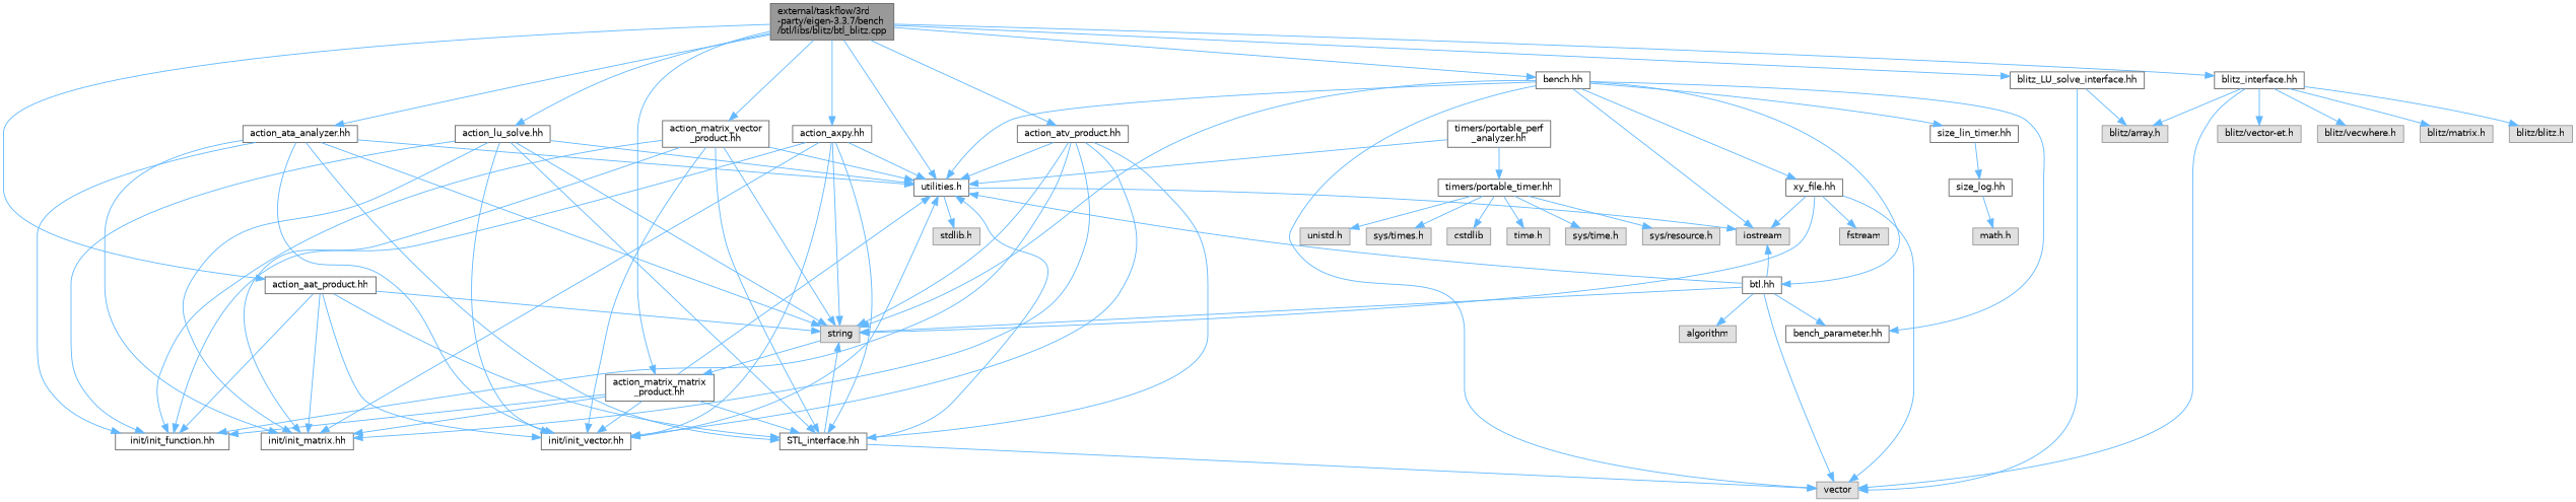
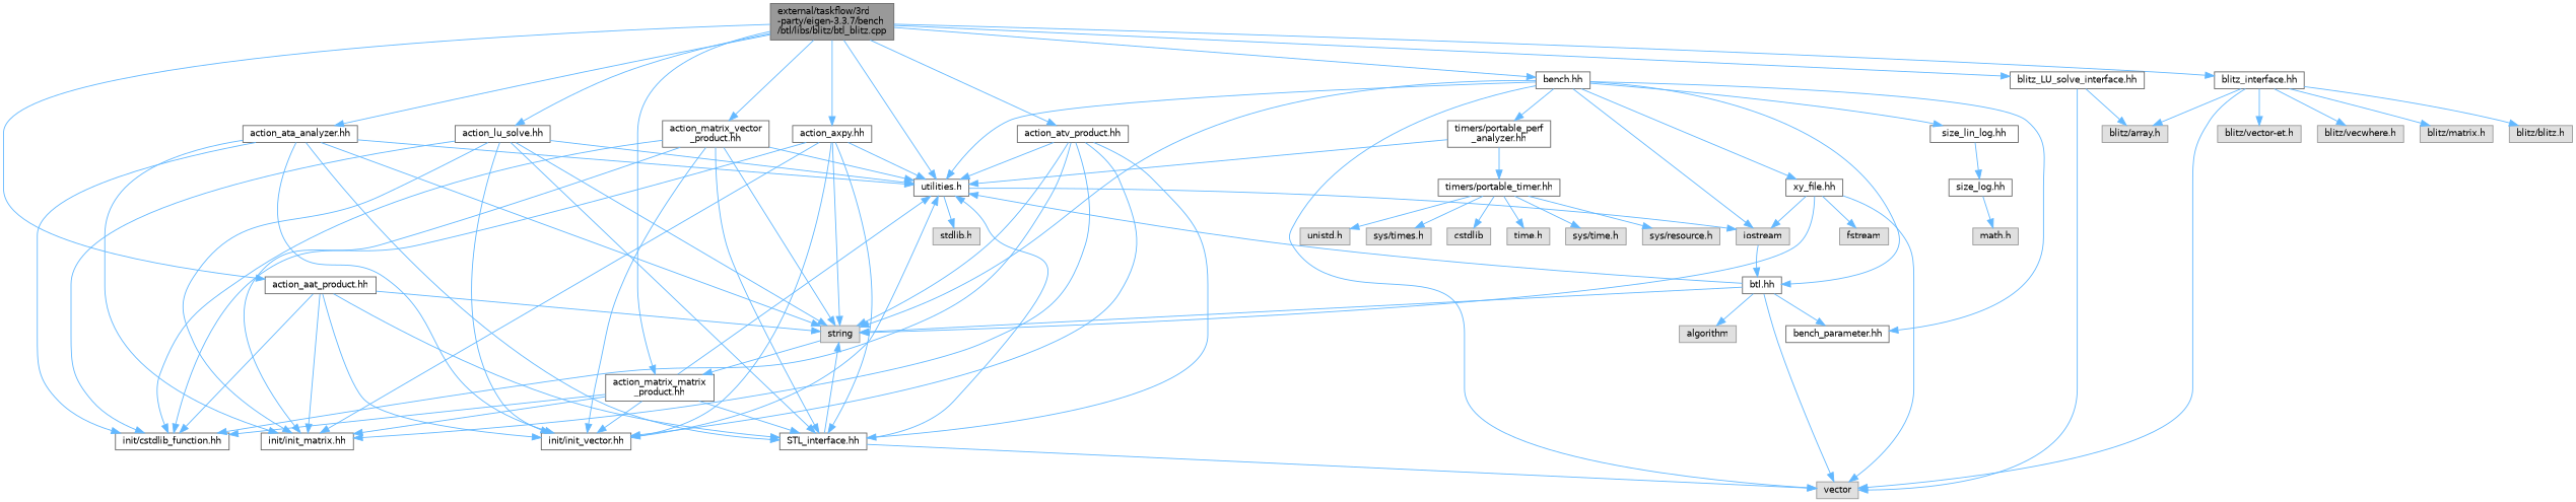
  digraph {
    node [color=grey40 fillcolor=white fontname=Helvetica fontsize=10 shape=box style=filled]
    edge [color=steelblue1 fontname=Helvetica fontsize=10 labelfontname=Helvetica labelfontsize=10 style=solid]
    n1 [color=gray40 fillcolor=grey60 fontcolor=black height=0.2 label="external/taskflow/3rd\l-party/eigen-3.3.7/bench\l/btl/libs/blitz/btl_blitz.cpp" width=0.4]
    n2 [height=0.2 label="utilities.h" width=0.4]
    n3 [height=0.2 label="blitz_interface.hh" width=0.4]
    n4 [height=0.2 label="blitz_LU_solve_interface.hh" width=0.4]
    n5 [height=0.2 label="bench.hh" width=0.4]
    n6 [height=0.2 label="action_matrix_vector\l_product.hh" width=0.4]
    n7 [height=0.2 label="action_matrix_matrix\l_product.hh" width=0.4]
    n8 [height=0.2 label="action_axpy.hh" width=0.4]
    n9 [height=0.2 label="action_lu_solve.hh" width=0.4]
    n10 [height=0.2 label="action_ata_analyzer.hh" width=0.4]
    n11 [height=0.2 label="action_aat_product.hh" width=0.4]
    n12 [height=0.2 label="action_atv_product.hh" width=0.4]
    n13 [color=grey60 fillcolor="#E0E0E0" height=0.2 label="stdlib.h" width=0.4]
    n14 [color=grey60 fillcolor="#E0E0E0" height=0.2 label=iostream width=0.4]
    n15 [color=grey60 fillcolor="#E0E0E0" height=0.2 label="blitz/blitz.h" width=0.4]
    n16 [color=grey60 fillcolor="#E0E0E0" height=0.2 label="blitz/array.h" width=0.4]
    n17 [color=grey60 fillcolor="#E0E0E0" height=0.2 label="blitz/vector-et.h" width=0.4]
    n18 [color=grey60 fillcolor="#E0E0E0" height=0.2 label="blitz/vecwhere.h" width=0.4]
    n19 [color=grey60 fillcolor="#E0E0E0" height=0.2 label="blitz/matrix.h" width=0.4]
    n20 [color=grey60 fillcolor="#E0E0E0" height=0.2 label=vector width=0.4]
    n21 [height=0.2 label="btl.hh" width=0.4]
    n22 [height=0.2 label="bench_parameter.hh" width=0.4]
    n23 [color=grey60 fillcolor="#E0E0E0" height=0.2 label=string width=0.4]
-   n24 [height=0.2 label="size_lin_timer.hh" width=0.4]
+   n24 [height=0.2 label="size_lin_log.hh" width=0.4]
    n25 [height=0.2 label="xy_file.hh" width=0.4]
    n26 [height=0.2 label="timers/portable_perf\l_analyzer.hh" width=0.4]
    n27 [height=0.2 label="STL_interface.hh" width=0.4]
-   n28 [height=0.2 label="init/init_function.hh" width=0.4]
+   n28 [height=0.2 label="init/cstdlib_function.hh" width=0.4]
    n29 [height=0.2 label="init/init_vector.hh" width=0.4]
    n30 [height=0.2 label="init/init_matrix.hh" width=0.4]
    n31 [color=grey60 fillcolor="#E0E0E0" height=0.2 label=algorithm width=0.4]
    n32 [height=0.2 label="size_log.hh" width=0.4]
    n33 [color=grey60 fillcolor="#E0E0E0" height=0.2 label=fstream width=0.4]
    n34 [height=0.2 label="timers/portable_timer.hh" width=0.4]
    n35 [color=grey60 fillcolor="#E0E0E0" height=0.2 label="math.h" width=0.4]
    n36 [color=grey60 fillcolor="#E0E0E0" height=0.2 label=cstdlib width=0.4]
    n37 [color=grey60 fillcolor="#E0E0E0" height=0.2 label="time.h" width=0.4]
    n38 [color=grey60 fillcolor="#E0E0E0" height=0.2 label="sys/time.h" width=0.4]
    n39 [color=grey60 fillcolor="#E0E0E0" height=0.2 label="sys/resource.h" width=0.4]
    n40 [color=grey60 fillcolor="#E0E0E0" height=0.2 label="unistd.h" width=0.4]
    n41 [color=grey60 fillcolor="#E0E0E0" height=0.2 label="sys/times.h" width=0.4]
    n1 -> n2
    n1 -> n3
    n1 -> n4
    n1 -> n5
    n1 -> n6
    n1 -> n7
    n1 -> n8
    n1 -> n9
    n1 -> n10
    n1 -> n11
    n1 -> n12
    n2 -> n13
    n2 -> n14
    n3 -> n15
    n3 -> n16
    n3 -> n17
    n3 -> n18
    n3 -> n19
    n3 -> n20
    n4 -> n16
    n4 -> n20
    n5 -> n2
    n5 -> n14
    n5 -> n20
    n5 -> n21
    n5 -> n22
    n5 -> n23
    n5 -> n24
    n5 -> n25
+   n5 -> n26
    n6 -> n2
    n6 -> n23
    n6 -> n27
    n6 -> n28
    n6 -> n29
    n6 -> n30
    n7 -> n2
    n7 -> n27
    n7 -> n28
    n7 -> n29
    n7 -> n30
    n8 -> n2
    n8 -> n23
    n8 -> n27
    n8 -> n28
    n8 -> n29
    n8 -> n30
    n9 -> n2
    n9 -> n23
    n9 -> n27
    n9 -> n28
    n9 -> n29
    n9 -> n30
    n10 -> n2
    n10 -> n23
    n10 -> n27
    n10 -> n28
    n10 -> n29
    n10 -> n30
    n11 -> n23
    n11 -> n27
    n11 -> n28
    n11 -> n29
    n11 -> n30
    n12 -> n2
    n12 -> n23
    n12 -> n27
    n12 -> n28
    n12 -> n29
    n12 -> n30
    n21 -> n2
-   n21 -> n14
+   n14 -> n21
    n21 -> n20
    n21 -> n22
    n21 -> n23
    n21 -> n31
    n23 -> n7
    n24 -> n32
    n25 -> n14
    n25 -> n20
    n25 -> n23
    n25 -> n33
    n26 -> n2
    n26 -> n34
    n27 -> n2
    n27 -> n20
    n27 -> n23
    n29 -> n2
    n32 -> n35
    n34 -> n36
    n34 -> n37
    n34 -> n38
    n34 -> n39
    n34 -> n40
    n34 -> n41
  }
